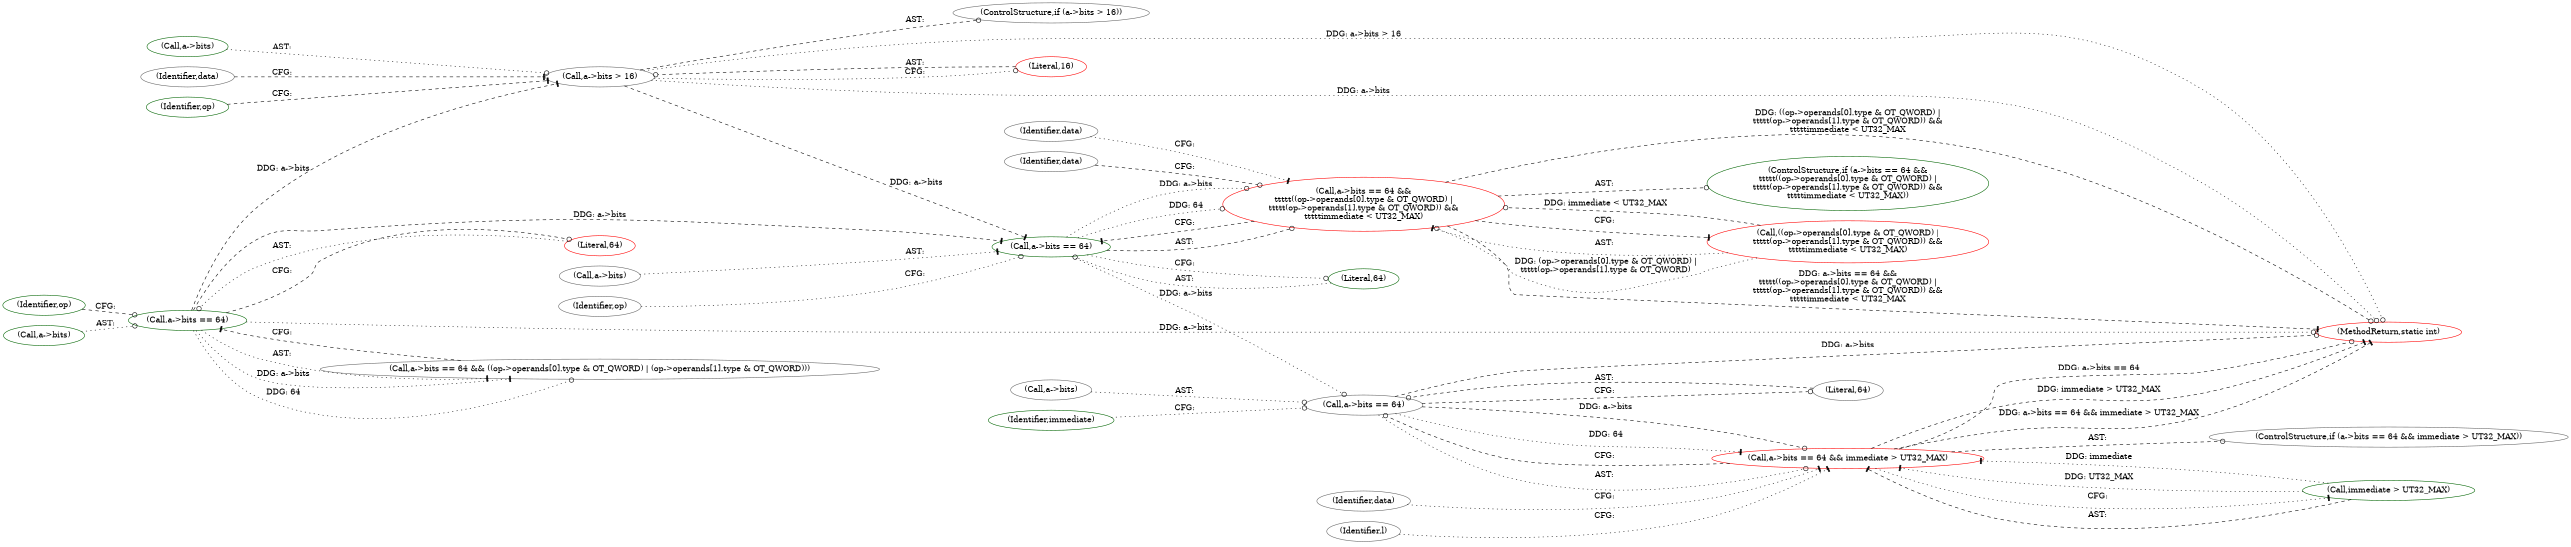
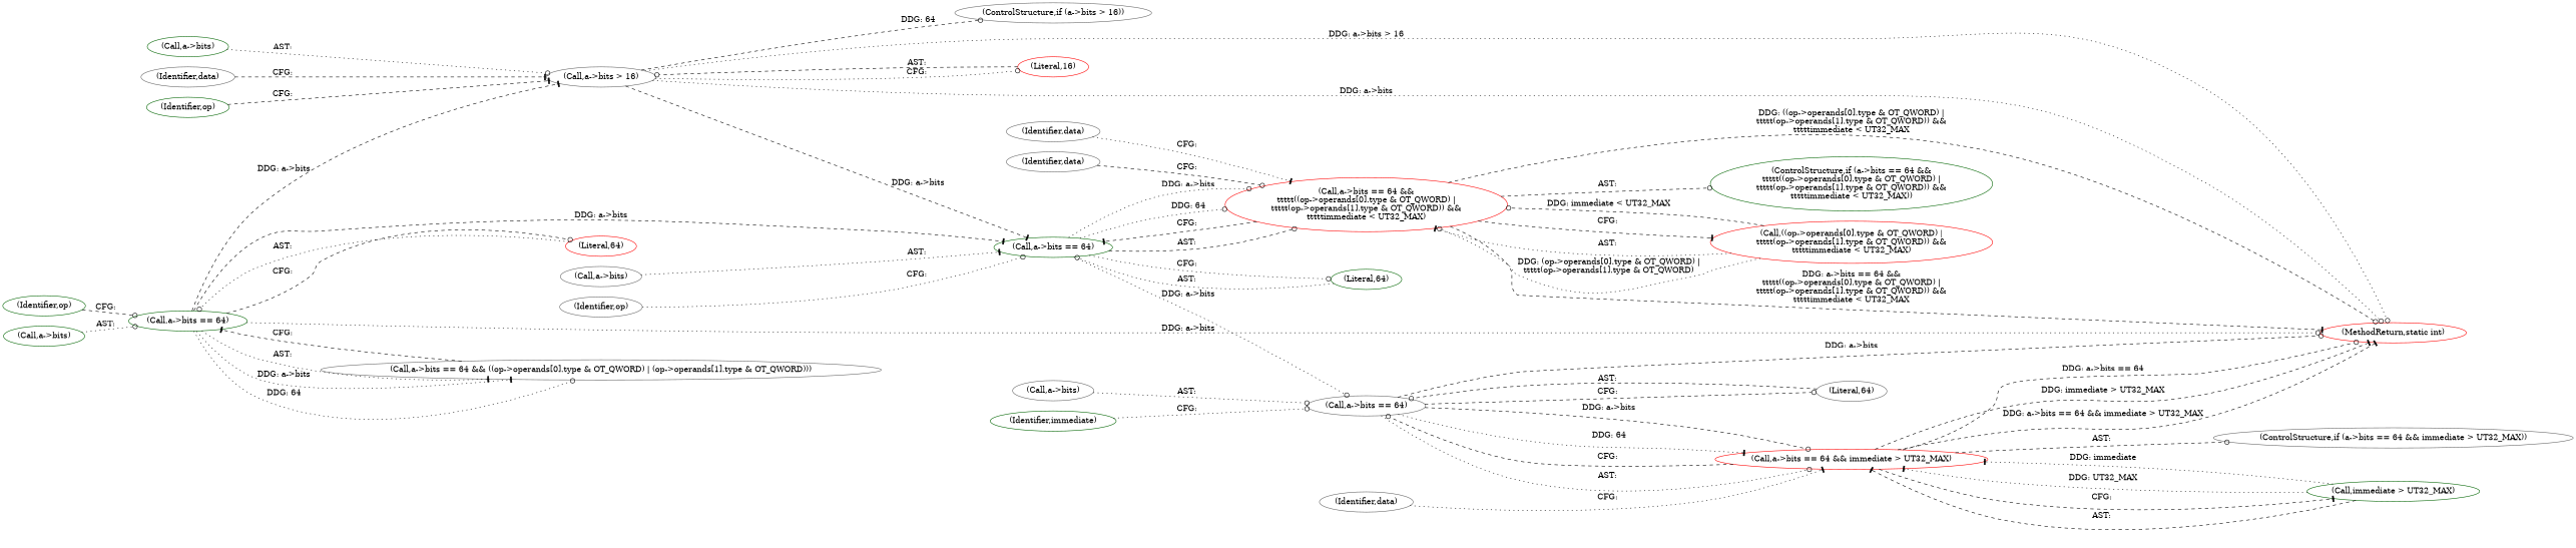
  digraph {
    rankdir=LR
    node [color=gray40]
    edge [arrowhead=odot style=dashed]
    n1 [label="(Call,a->bits > 16)"]
    n2 [color=darkgreen label="(Call,a->bits == 64)"]
    n3 [color=red label="(MethodReturn,static int)"]
    n4 [label="(ControlStructure,if (a->bits > 16))"]
    n5 [color=red label="(Literal,16)"]
    n6 [color=red label="(Call,a->bits == 64 &&\n\t\t\t\t\t((op->operands[0].type & OT_QWORD) |\n\t\t\t\t\t(op->operands[1].type & OT_QWORD)) &&\n\t\t\t\t\timmediate < UT32_MAX)"]
    n7 [label="(Call,a->bits == 64)"]
    n8 [color=darkgreen label="(Literal,64)"]
    n9 [color=darkgreen label="(Call,a->bits == 64)"]
    n10 [color=red label="(Literal,64)"]
    n11 [label="(Call,a->bits == 64 && ((op->operands[0].type & OT_QWORD) | (op->operands[1].type & OT_QWORD)))"]
    n12 [color=red label="(Call,((op->operands[0].type & OT_QWORD) |\n\t\t\t\t\t(op->operands[1].type & OT_QWORD)) &&\n\t\t\t\t\timmediate < UT32_MAX)"]
    n13 [color=darkgreen label="(ControlStructure,if (a->bits == 64 &&\n\t\t\t\t\t((op->operands[0].type & OT_QWORD) |\n\t\t\t\t\t(op->operands[1].type & OT_QWORD)) &&\n\t\t\t\t\timmediate < UT32_MAX))"]
    n14 [color=red label="(Call,a->bits == 64 && immediate > UT32_MAX)"]
    n15 [label="(Literal,64)"]
    n16 [label="(ControlStructure,if (a->bits == 64 && immediate > UT32_MAX))"]
    n17 [color=darkgreen label="(Call,immediate > UT32_MAX)"]
    n18 [color=darkgreen label="(Identifier,op)"]
    n19 [color=darkgreen label="(Identifier,op)"]
-   n20 [label="(Identifier,l)"]
    n21 [color=darkgreen label="(Call,a->bits)"]
    n22 [label="(Identifier,data)"]
    n23 [label="(Identifier,data)"]
    n24 [label="(Call,a->bits)"]
    n25 [color=darkgreen label="(Call,a->bits)"]
    n26 [label="(Identifier,data)"]
    n27 [color=darkgreen label="(Identifier,immediate)"]
    n28 [label="(Identifier,data)"]
    n29 [label="(Call,a->bits)"]
    n30 [label="(Identifier,op)"]
    n1 -> n2 [arrowhead=tee label="DDG: a->bits"]
    n1 -> n3 [label="DDG: a->bits > 16" style=dotted]
    n1 -> n3 [label="DDG: a->bits" style=dotted]
-   n1 -> n4 [label="AST: "]
+   n1 -> n4 [label="DDG: 64"]
    n1 -> n5 [label="CFG: " style=dotted]
    n2 -> n6 [label="AST: "]
    n2 -> n6 [label="DDG: a->bits" style=dotted]
    n2 -> n6 [label="DDG: 64" style=dotted]
    n2 -> n7 [label="DDG: a->bits" style=dotted]
    n2 -> n8 [label="CFG: " style=dotted]
    n5 -> n1 [label="AST: "]
    n6 -> n2 [arrowhead=tee label="CFG: "]
    n6 -> n3 [arrowhead=tee label="DDG: a->bits == 64 &&\n\t\t\t\t\t((op->operands[0].type & OT_QWORD) |\n\t\t\t\t\t(op->operands[1].type & OT_QWORD)) &&\n\t\t\t\t\timmediate < UT32_MAX"]
    n6 -> n3 [label="DDG: ((op->operands[0].type & OT_QWORD) |\n\t\t\t\t\t(op->operands[1].type & OT_QWORD)) &&\n\t\t\t\t\timmediate < UT32_MAX"]
    n6 -> n12 [arrowhead=tee label="CFG: "]
    n6 -> n13 [label="AST: "]
    n7 -> n3 [label="DDG: a->bits"]
    n7 -> n14 [label="AST: " style=dotted]
    n7 -> n14 [label="DDG: a->bits"]
    n7 -> n14 [arrowhead=tee label="DDG: 64" style=dotted]
    n7 -> n15 [label="CFG: "]
    n8 -> n2 [label="AST: " style=dotted]
    n9 -> n1 [arrowhead=tee label="DDG: a->bits"]
    n9 -> n2 [arrowhead=tee label="DDG: a->bits"]
    n9 -> n3 [label="DDG: a->bits" style=dotted]
    n9 -> n10 [label="CFG: "]
    n9 -> n11 [arrowhead=tee label="AST: " style=dotted]
    n9 -> n11 [arrowhead=tee label="DDG: a->bits" style=dotted]
    n9 -> n11 [label="DDG: 64" style=dotted]
    n10 -> n9 [label="AST: " style=dotted]
    n11 -> n9 [arrowhead=tee label="CFG: "]
    n12 -> n6 [arrowhead=tee label="AST: " style=dotted]
    n12 -> n6 [label="DDG: (op->operands[0].type & OT_QWORD) |\n\t\t\t\t\t(op->operands[1].type & OT_QWORD)" style=dotted]
    n12 -> n6 [label="DDG: immediate < UT32_MAX"]
    n14 -> n3 [arrowhead=tee label="DDG: immediate > UT32_MAX"]
    n14 -> n3 [arrowhead=tee label="DDG: a->bits == 64 && immediate > UT32_MAX"]
    n14 -> n3 [label="DDG: a->bits == 64"]
    n14 -> n7 [label="CFG: "]
    n14 -> n16 [label="AST: "]
-   n14 -> n17 [arrowhead=tee label="CFG: " style=dotted]
+   n14 -> n17 [arrowhead=tee label="CFG: "]
    n15 -> n7 [label="AST: "]
    n17 -> n14 [arrowhead=tee label="AST: "]
    n17 -> n14 [arrowhead=tee label="DDG: immediate" style=dotted]
    n17 -> n14 [arrowhead=tee label="DDG: UT32_MAX" style=dotted]
    n18 -> n1 [arrowhead=tee label="CFG: "]
    n19 -> n9 [label="CFG: "]
-   n20 -> n14 [arrowhead=tee label="CFG: " style=dotted]
    n21 -> n9 [label="AST: " style=dotted]
    n22 -> n6 [arrowhead=tee label="CFG: " style=dotted]
    n23 -> n14 [arrowhead=tee label="CFG: " style=dotted]
    n24 -> n2 [arrowhead=tee label="AST: " style=dotted]
    n25 -> n1 [label="AST: " style=dotted]
    n26 -> n6 [label="CFG: "]
    n27 -> n7 [label="CFG: " style=dotted]
    n28 -> n1 [arrowhead=tee label="CFG: "]
    n29 -> n7 [label="AST: " style=dotted]
    n30 -> n2 [label="CFG: " style=dotted]
  }
